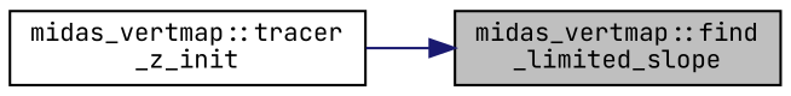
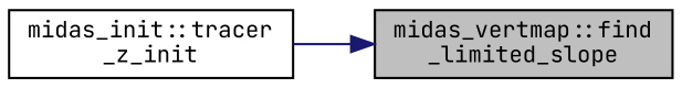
  digraph {
    rankdir=RL
    fontname="JetBrains Mono"
    node [color=black fontname="JetBrains Mono" fontsize=10 shape=record style=filled]
    n1 [fillcolor=grey75 fontcolor=black height=0.2 label="midas_vertmap::find\l_limited_slope" width=0.4]
-   n2 [fillcolor=white height=0.2 label="midas_vertmap::tracer\l_z_init" width=0.4]
+   n2 [fillcolor=white height=0.2 label="midas_init::tracer\l_z_init" width=0.4]
    n1 -> n2 [color=midnightblue dir=back fontname="JetBrains Mono" fontsize=10 labelfontname=Helvetica labelfontsize=10 style=solid]
  }
